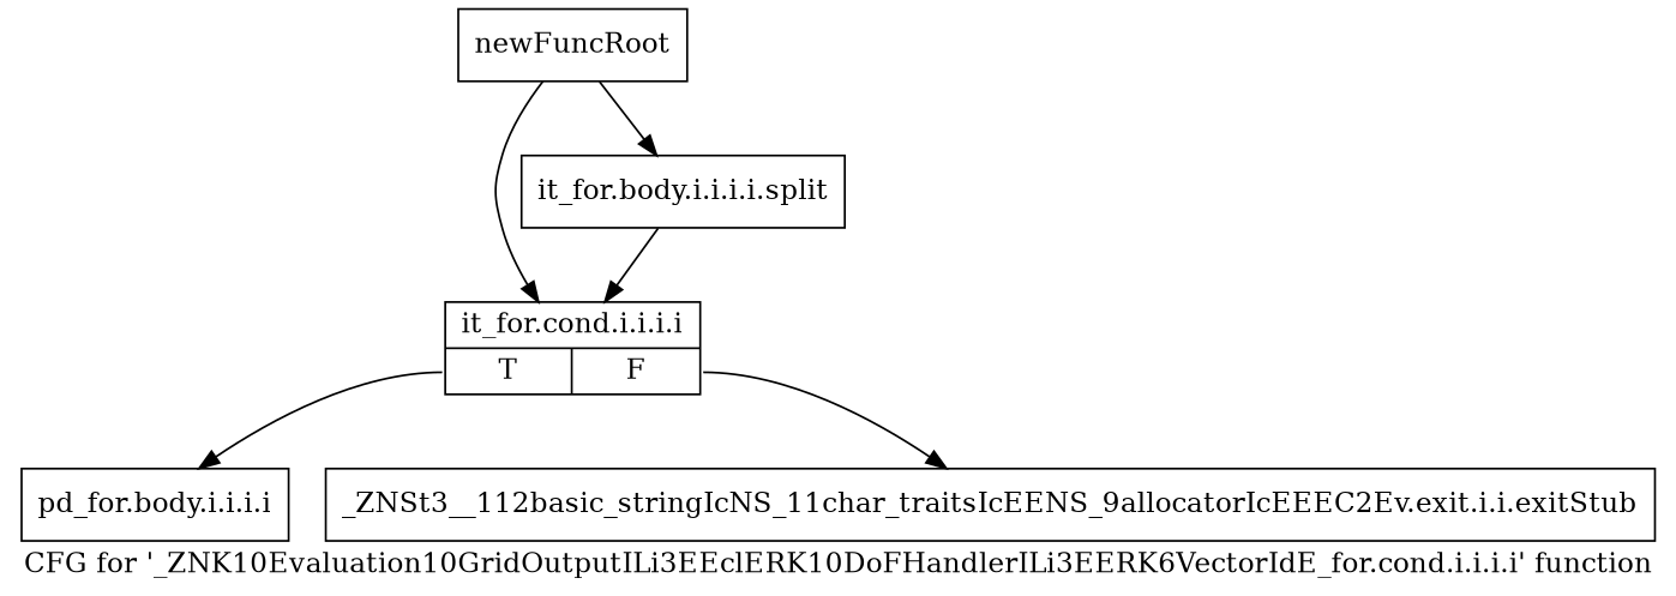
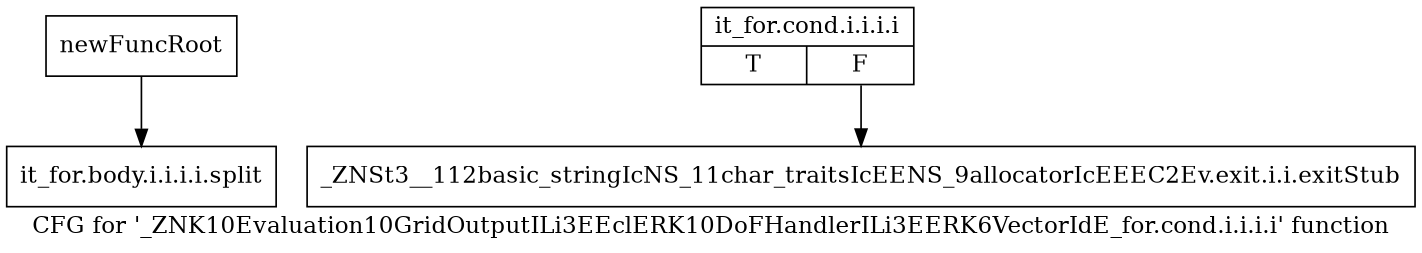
  digraph {
    label="CFG for '_ZNK10Evaluation10GridOutputILi3EEclERK10DoFHandlerILi3EERK6VectorIdE_for.cond.i.i.i.i' function"
    node [shape=record]
    n1 [label="{newFuncRoot}"]
    n2 [label="{it_for.cond.i.i.i.i|{<s0>T|<s1>F}}"]
    n3 [label="{it_for.body.i.i.i.i.split}"]
    n4 [label="{_ZNSt3__112basic_stringIcNS_11char_traitsIcEENS_9allocatorIcEEEC2Ev.exit.i.i.exitStub}"]
-   n5 [label="{pd_for.body.i.i.i.i}"]
-   n1 -> n2
    n1 -> n3
    n2 -> n4 [tailport=s1]
-   n2 -> n5 [tailport=s0]
-   n3 -> n2
  }
